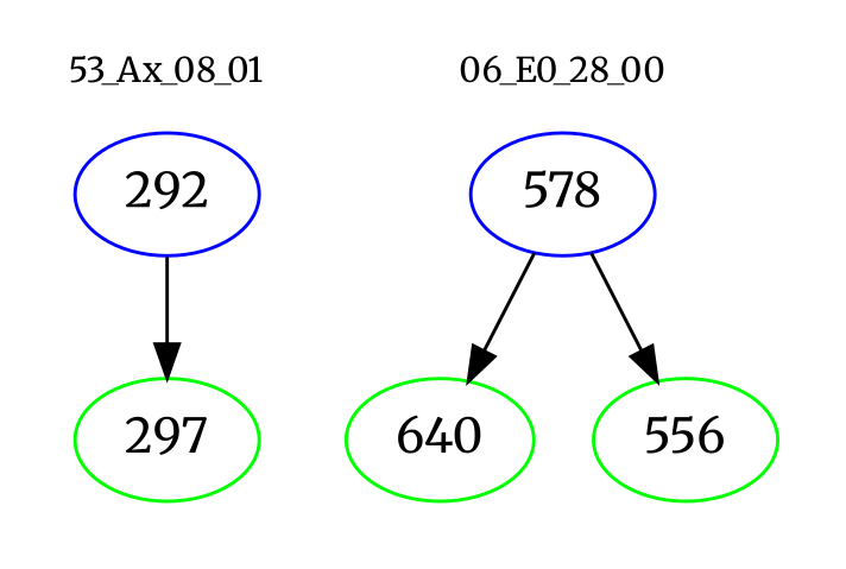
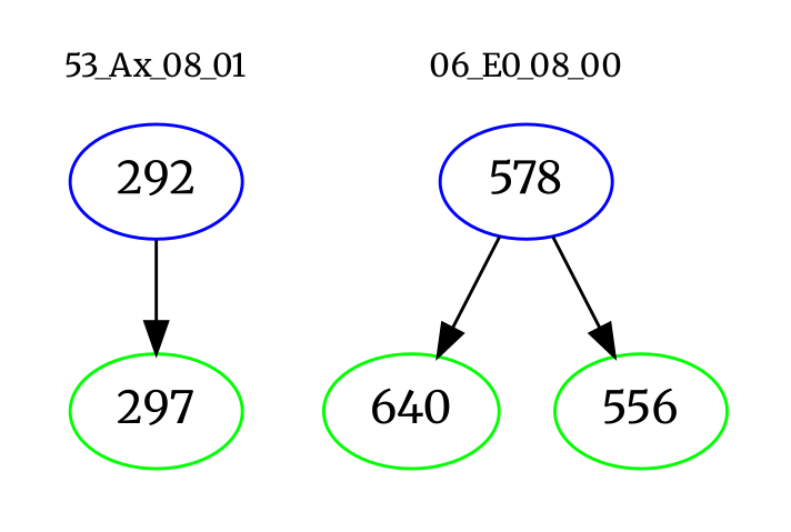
  digraph {
    fontname=Merriweather
    node [color=green fontname=Merriweather]
    edge [color=black fontname=Merriweather]
    n1 [color=blue label=292]
    n2 [label=297]
    n3 [color=blue label=578]
    n4 [label=640]
    n5 [label=556]
    subgraph cluster_1 {
      color=white
      fontsize=10
      label="53_Ax_08_01"
      n1
      n2
    }
    subgraph cluster_2 {
      color=white
      fontsize=10
-     label="06_E0_28_00"
+     label="06_E0_08_00"
      n3
      n4
      n5
    }
    n1 -> n2
    n3 -> n4
    n3 -> n5
  }
